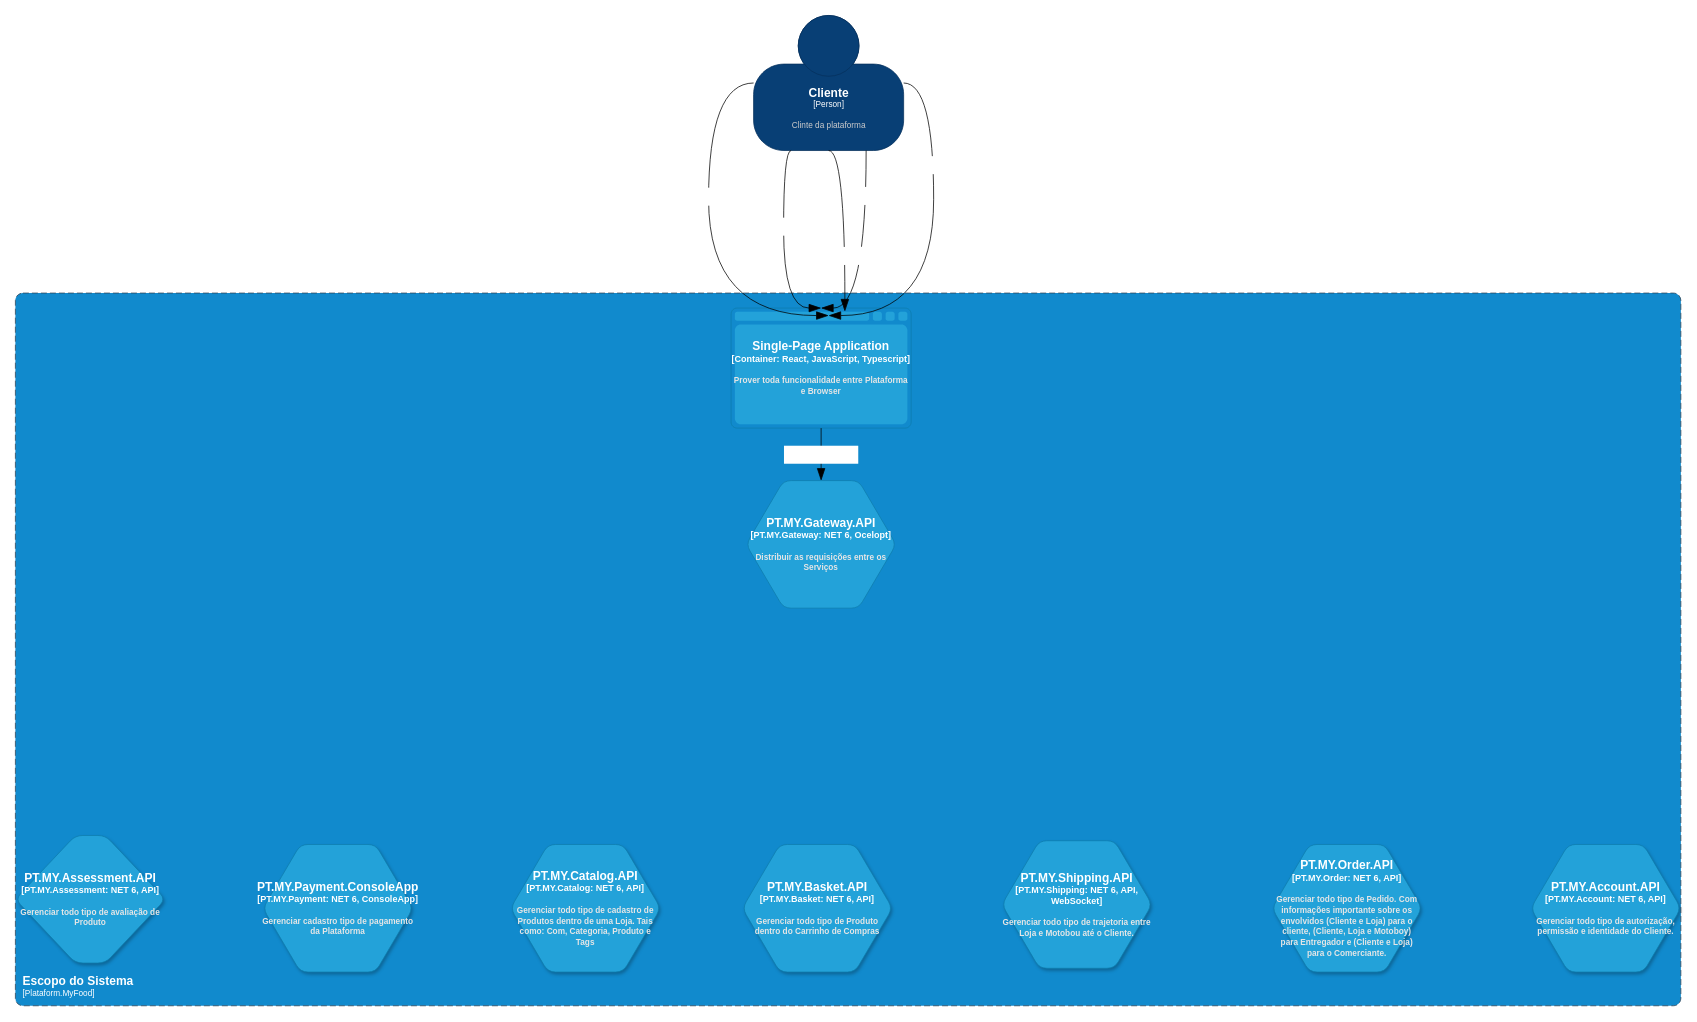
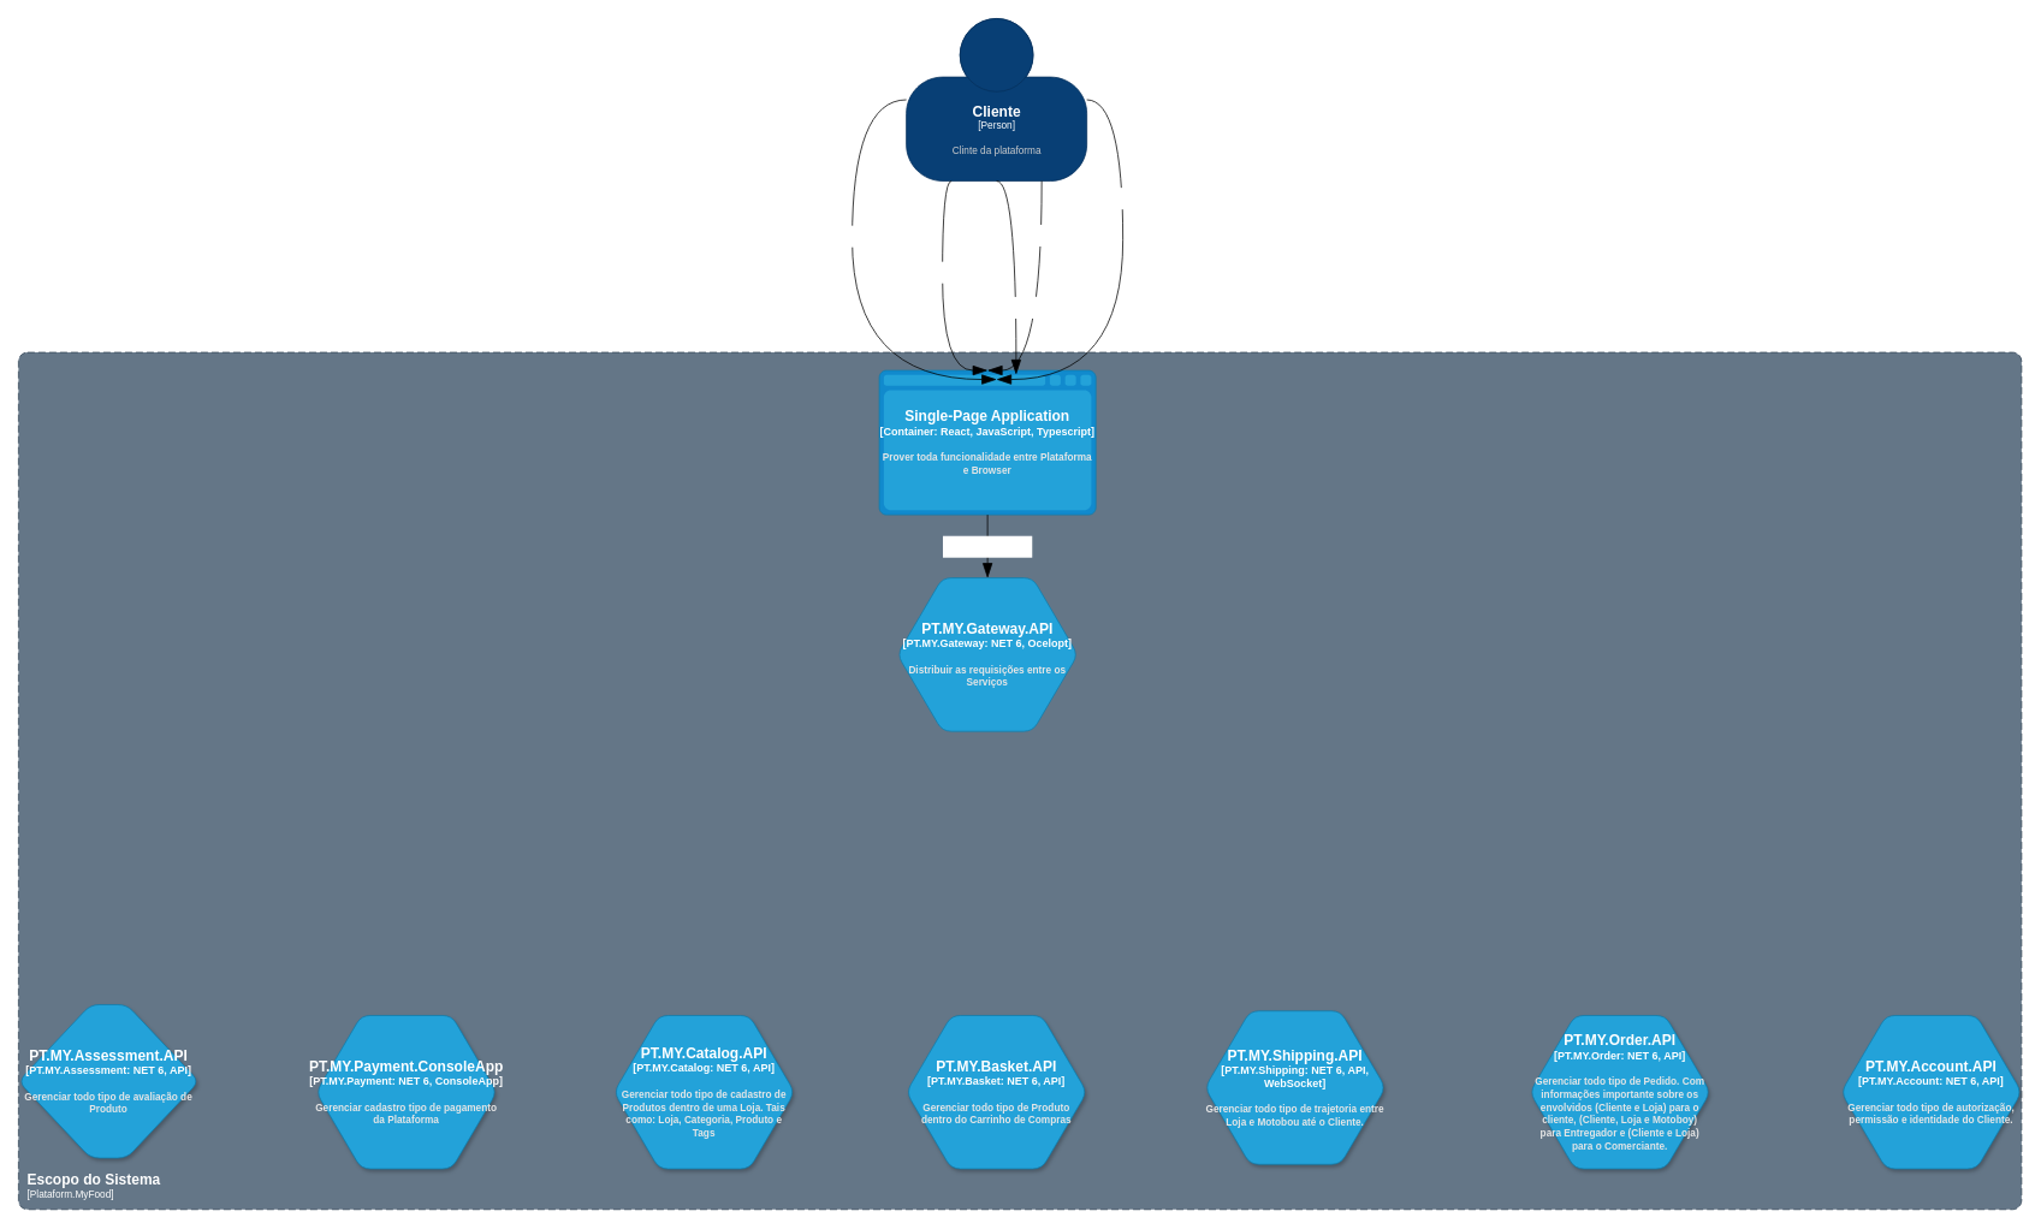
  <mxCell id="0" />
  <mxCell id="1" parent="0" />
- <mxCell id="2" value="&lt;font style=&quot;font-size: 16px&quot;&gt;&lt;b&gt;&lt;div style=&quot;text-align: left&quot;&gt;Escopo do Sistema&lt;/div&gt;&lt;/b&gt;&lt;/font&gt;&lt;div style=&quot;text-align: left&quot;&gt;[Plataform.MyFood]&lt;/div&gt;" style="rounded=1;fontSize=11;whiteSpace=wrap;html=1;dashed=1;arcSize=20;labelBackgroundColor=none;align=left;verticalAlign=bottom;labelBorderColor=none;spacingTop=0;spacing=10;dashPattern=8 4;metaEdit=1;rotatable=0;perimeter=rectanglePerimeter;noLabel=0;labelPadding=0;allowArrows=0;connectable=0;expand=0;recursiveResize=0;editable=1;pointerEvents=0;absoluteArcSize=1;points=[[0.25,0,0],[0.5,0,0],[0.75,0,0],[1,0.25,0],[1,0.5,0],[1,0.75,0],[0.75,1,0],[0.5,1,0],[0.25,1,0],[0,0.75,0],[0,0.5,0],[0,0.25,0]];fillColor=#118acd;fontColor=#ffffff;strokeColor=#314354;" parent="1" vertex="1"><mxGeometry x="20" y="390" width="2220" height="950" as="geometry" /></mxCell>
+ <mxCell id="2" value="&lt;font style=&quot;font-size: 16px&quot;&gt;&lt;b&gt;&lt;div style=&quot;text-align: left&quot;&gt;Escopo do Sistema&lt;/div&gt;&lt;/b&gt;&lt;/font&gt;&lt;div style=&quot;text-align: left&quot;&gt;[Plataform.MyFood]&lt;/div&gt;" style="rounded=1;fontSize=11;whiteSpace=wrap;html=1;dashed=1;arcSize=20;labelBackgroundColor=none;align=left;verticalAlign=bottom;labelBorderColor=none;spacingTop=0;spacing=10;dashPattern=8 4;metaEdit=1;rotatable=0;perimeter=rectanglePerimeter;noLabel=0;labelPadding=0;allowArrows=0;connectable=0;expand=0;recursiveResize=0;editable=1;pointerEvents=0;absoluteArcSize=1;points=[[0.25,0,0],[0.5,0,0],[0.75,0,0],[1,0.25,0],[1,0.5,0],[1,0.75,0],[0.75,1,0],[0.5,1,0],[0.25,1,0],[0,0.75,0],[0,0.5,0],[0,0.25,0]];fillColor=#647687;fontColor=#ffffff;strokeColor=#314354;" parent="1" vertex="1"><mxGeometry x="20" y="390" width="2220" height="950" as="geometry" /></mxCell>
  <mxCell id="3" value="&lt;font style=&quot;font-size: 16px&quot;&gt;&lt;b&gt;PT.MY.Payment.ConsoleApp&lt;/font&gt;&lt;div&gt;[PT.MY.Payment:&amp;nbsp;NET 6, ConsoleApp]&lt;/div&gt;&lt;br&gt;&lt;div&gt;&lt;font style=&quot;font-size: 11px&quot;&gt;&lt;font color=&quot;#E6E6E6&quot;&gt;Gerenciar cadastro tipo de pagamento da Plataforma&lt;/font&gt;&lt;/div&gt;" style="shape=hexagon;size=50;perimeter=hexagonPerimeter2;whiteSpace=wrap;html=1;fixedSize=1;rounded=1;labelBackgroundColor=none;fillColor=#23A2D9;fontSize=12;fontColor=#ffffff;align=center;strokeColor=#0E7DAD;metaEdit=1;points=[[0.5,0,0],[1,0.25,0],[1,0.5,0],[1,0.75,0],[0.5,1,0],[0,0.75,0],[0,0.5,0],[0,0.25,0]];resizable=0;shadow=1;" parent="1" vertex="1"><mxGeometry x="350" y="1125" width="200" height="170" as="geometry" /></mxCell>
- <mxCell id="4" value="&lt;font style=&quot;font-size: 16px&quot;&gt;&lt;b&gt;PT.MY.Catalog.API&lt;/font&gt;&lt;div&gt;[PT.MY.Catalog:&amp;nbsp;NET 6, API]&lt;/div&gt;&lt;br&gt;&lt;div&gt;&lt;font style=&quot;font-size: 11px&quot;&gt;&lt;font color=&quot;#E6E6E6&quot;&gt;Gerenciar todo tipo de cadastro de Produtos dentro de uma Loja. Tais como: Com, Categoria, Produto e Tags &lt;/font&gt;&lt;/div&gt;" style="shape=hexagon;size=50;perimeter=hexagonPerimeter2;whiteSpace=wrap;html=1;fixedSize=1;rounded=1;labelBackgroundColor=none;fillColor=#23A2D9;fontSize=12;fontColor=#ffffff;align=center;strokeColor=#0E7DAD;metaEdit=1;points=[[0.5,0,0],[1,0.25,0],[1,0.5,0],[1,0.75,0],[0.5,1,0],[0,0.75,0],[0,0.5,0],[0,0.25,0]];resizable=0;shadow=1;" vertex="1" parent="1"><mxGeometry y="1125" width="200" height="170" as="geometry" x="680" /></mxCell>
- <mxCell id="5" value="&lt;font style=&quot;font-size: 16px&quot;&gt;&lt;b&gt;PT.MY.Basket.API&lt;/font&gt;&lt;div&gt;[PT.MY.Basket:&amp;nbsp;NET 6, API]&lt;/div&gt;&lt;br&gt;&lt;div&gt;&lt;font style=&quot;font-size: 11px&quot;&gt;&lt;font color=&quot;#E6E6E6&quot;&gt;Gerenciar todo tipo de Produto dentro do Carrinho de Compras &lt;/font&gt;&lt;/div&gt;" style="shape=hexagon;size=50;perimeter=hexagonPerimeter2;whiteSpace=wrap;html=1;fixedSize=1;rounded=1;labelBackgroundColor=none;fillColor=#23A2D9;fontSize=12;fontColor=#ffffff;align=center;strokeColor=#0E7DAD;metaEdit=1;points=[[0.5,0,0],[1,0.25,0],[1,0.5,0],[1,0.75,0],[0.5,1,0],[0,0.75,0],[0,0.5,0],[0,0.25,0]];resizable=0;shadow=1;" vertex="1" parent="1"><mxGeometry x="989" y="1125" width="200" height="170" as="geometry" /></mxCell>
+ <mxCell id="4" value="&lt;font style=&quot;font-size: 16px&quot;&gt;&lt;b&gt;PT.MY.Catalog.API&lt;/font&gt;&lt;div&gt;[PT.MY.Catalog:&amp;nbsp;NET 6, API]&lt;/div&gt;&lt;br&gt;&lt;div&gt;&lt;font style=&quot;font-size: 11px&quot;&gt;&lt;font color=&quot;#E6E6E6&quot;&gt;Gerenciar todo tipo de cadastro de Produtos dentro de uma Loja. Tais como: Loja, Categoria, Produto e Tags &lt;/font&gt;&lt;/div&gt;" style="shape=hexagon;size=50;perimeter=hexagonPerimeter2;whiteSpace=wrap;html=1;fixedSize=1;rounded=1;labelBackgroundColor=none;fillColor=#23A2D9;fontSize=12;fontColor=#ffffff;align=center;strokeColor=#0E7DAD;metaEdit=1;points=[[0.5,0,0],[1,0.25,0],[1,0.5,0],[1,0.75,0],[0.5,1,0],[0,0.75,0],[0,0.5,0],[0,0.25,0]];resizable=0;shadow=1;" vertex="1" parent="1"><mxGeometry y="1125" width="200" height="170" as="geometry" x="680" /></mxCell>
+ <mxCell id="5" value="&lt;font style=&quot;font-size: 16px&quot;&gt;&lt;b&gt;PT.MY.Basket.API&lt;/font&gt;&lt;div&gt;[PT.MY.Basket:&amp;nbsp;NET 6, API]&lt;/div&gt;&lt;br&gt;&lt;div&gt;&lt;font style=&quot;font-size: 11px&quot;&gt;&lt;font color=&quot;#E6E6E6&quot;&gt;Gerenciar todo tipo de Produto dentro do Carrinho de Compras &lt;/font&gt;&lt;/div&gt;" style="shape=hexagon;size=50;perimeter=hexagonPerimeter2;whiteSpace=wrap;html=1;fixedSize=1;rounded=1;labelBackgroundColor=none;fillColor=#23A2D9;fontSize=12;fontColor=#ffffff;align=center;strokeColor=#0E7DAD;metaEdit=1;points=[[0.5,0,0],[1,0.25,0],[1,0.5,0],[1,0.75,0],[0.5,1,0],[0,0.75,0],[0,0.5,0],[0,0.25,0]];resizable=0;shadow=1;" vertex="1" parent="1"><mxGeometry x="1004" y="1125" width="200" height="170" as="geometry" /></mxCell>
  <mxCell id="6" value="&lt;font style=&quot;font-size: 16px&quot;&gt;&lt;b&gt;PT.MY.Order.API&lt;/font&gt;&lt;div&gt;[PT.MY.Order:&amp;nbsp;NET 6, API]&lt;/div&gt;&lt;br&gt;&lt;div&gt;&lt;font style=&quot;font-size: 11px&quot;&gt;&lt;font color=&quot;#E6E6E6&quot;&gt;Gerenciar todo tipo de Pedido. Com informações importante sobre os envolvidos (Cliente e Loja) para o cliente, (Cliente, Loja e Motoboy) para Entregador e (Cliente e Loja) para o Comerciante.&lt;/font&gt;&lt;/div&gt;" style="shape=hexagon;size=50;perimeter=hexagonPerimeter2;whiteSpace=wrap;html=1;fixedSize=1;rounded=1;labelBackgroundColor=none;fillColor=#23A2D9;fontSize=12;fontColor=#ffffff;align=center;strokeColor=#0E7DAD;metaEdit=1;points=[[0.5,0,0],[1,0.25,0],[1,0.5,0],[1,0.75,0],[0.5,1,0],[0,0.75,0],[0,0.5,0],[0,0.25,0]];resizable=0;shadow=1;" vertex="1" parent="1"><mxGeometry x="1695" y="1125" width="200" height="170" as="geometry" /></mxCell>
  <mxCell id="7" value="&lt;font style=&quot;font-size: 16px&quot;&gt;&lt;b&gt;PT.MY.Shipping.API&lt;/font&gt;&lt;div&gt;[PT.MY.Shipping:&amp;nbsp;NET 6, API, WebSocket]&lt;/div&gt;&lt;br&gt;&lt;div&gt;&lt;font style=&quot;font-size: 11px&quot;&gt;&lt;font color=&quot;#E6E6E6&quot;&gt;Gerenciar todo tipo de trajetoria entre Loja e Motobou até o Cliente.&lt;/font&gt;&lt;/div&gt;" style="shape=hexagon;size=50;perimeter=hexagonPerimeter2;whiteSpace=wrap;html=1;fixedSize=1;rounded=1;labelBackgroundColor=none;fillColor=#23A2D9;fontSize=12;fontColor=#ffffff;align=center;strokeColor=#0E7DAD;metaEdit=1;points=[[0.5,0,0],[1,0.25,0],[1,0.5,0],[1,0.75,0],[0.5,1,0],[0,0.75,0],[0,0.5,0],[0,0.25,0]];resizable=0;shadow=1;" vertex="1" parent="1"><mxGeometry x="1335" y="1120" width="200" height="170" as="geometry" /></mxCell>
  <mxCell id="8" value="&lt;font style=&quot;font-size: 16px&quot;&gt;&lt;b&gt;PT.MY.Account.API&lt;/font&gt;&lt;div&gt;[PT.MY.Account:&amp;nbsp;NET 6, API]&lt;/div&gt;&lt;br&gt;&lt;div&gt;&lt;font style=&quot;font-size: 11px&quot;&gt;&lt;font color=&quot;#E6E6E6&quot;&gt;Gerenciar todo tipo de autorização, permissão e identidade do Cliente.&lt;/font&gt;&lt;/div&gt;" style="shape=hexagon;size=50;perimeter=hexagonPerimeter2;whiteSpace=wrap;html=1;fixedSize=1;rounded=1;labelBackgroundColor=none;fillColor=#23A2D9;fontSize=12;fontColor=#ffffff;align=center;strokeColor=#0E7DAD;metaEdit=1;points=[[0.5,0,0],[1,0.25,0],[1,0.5,0],[1,0.75,0],[0.5,1,0],[0,0.75,0],[0,0.5,0],[0,0.25,0]];resizable=0;shadow=1;" vertex="1" parent="1"><mxGeometry x="2040" y="1125" width="200" height="170" as="geometry" /></mxCell>
  <mxCell id="9" value="&lt;font style=&quot;font-size: 16px&quot;&gt;&lt;b&gt;Cliente &lt;/b&gt;&lt;/font&gt;&lt;div&gt;[Person]&lt;/div&gt;&lt;br&gt;&lt;div&gt;&lt;font style=&quot;font-size: 11px&quot;&gt;&lt;font color=&quot;#cccccc&quot;&gt;Clinte da plataforma &lt;/font&gt;&lt;/div&gt;" style="html=1;fontSize=11;dashed=0;whitespace=wrap;fillColor=#083F75;strokeColor=#06315C;fontColor=#ffffff;shape=mxgraph.c4.person2;align=center;metaEdit=1;points=[[0.5,0,0],[1,0.5,0],[1,0.75,0],[0.75,1,0],[0.5,1,0],[0.25,1,0],[0,0.75,0],[0,0.5,0]];resizable=0;" parent="1" vertex="1"><mxGeometry x="1004" y="20" width="200" height="180" as="geometry" /></mxCell>
  <mxCell id="10" value="&lt;font style=&quot;font-size: 16px&quot;&gt;&lt;b&gt;Single-Page Application&lt;/font&gt;&lt;div&gt;[Container:&amp;nbsp;React, JavaScript, Typescript]&lt;/div&gt;&lt;br&gt;&lt;div&gt;&lt;font style=&quot;font-size: 11px&quot;&gt;&lt;font color=&quot;#E6E6E6&quot;&gt;Prover toda funcionalidade entre Plataforma e Browser&lt;/font&gt;&lt;/div&gt;" style="shape=mxgraph.c4.webBrowserContainer;whiteSpace=wrap;html=1;boundedLbl=1;rounded=0;labelBackgroundColor=none;fillColor=#118ACD;fontSize=12;fontColor=#ffffff;align=center;strokeColor=#0E7DAD;metaEdit=1;points=[[0.5,0,0],[1,0.25,0],[1,0.5,0],[1,0.75,0],[0.5,1,0],[0,0.75,0],[0,0.5,0],[0,0.25,0]];resizable=0;" parent="1" vertex="1"><mxGeometry x="974" y="410" width="240" height="160" as="geometry" /></mxCell>
  <mxCell id="11" value="&lt;font style=&quot;font-size: 16px&quot;&gt;&lt;b&gt;PT.MY.Gateway.API&lt;/font&gt;&lt;div&gt;[PT.MY.Gateway:&amp;nbsp;NET 6, Ocelopt]&lt;/div&gt;&lt;br&gt;&lt;div&gt;&lt;font style=&quot;font-size: 11px&quot;&gt;&lt;font color=&quot;#E6E6E6&quot;&gt;Distribuir as requisições entre os Serviços&lt;/font&gt;&lt;/div&gt;" style="shape=hexagon;size=50;perimeter=hexagonPerimeter2;whiteSpace=wrap;html=1;fixedSize=1;rounded=1;labelBackgroundColor=none;fillColor=#23A2D9;fontSize=12;fontColor=#ffffff;align=center;strokeColor=#0E7DAD;metaEdit=1;points=[[0.5,0,0],[1,0.25,0],[1,0.5,0],[1,0.75,0],[0.5,1,0],[0,0.75,0],[0,0.5,0],[0,0.25,0]];resizable=0;" parent="1" vertex="1"><mxGeometry x="994" y="640" width="200" height="170" as="geometry" /></mxCell>
  <mxCell id="12" value="&lt;div style=&quot;text-align: left&quot;&gt;&lt;div style=&quot;text-align: center&quot;&gt;&lt;b&gt;Fazer Chamadas API&lt;/b&gt;&lt;/div&gt;&lt;div style=&quot;text-align: center&quot;&gt;[JSON/HTTP]&lt;/div&gt;&lt;/div&gt;" style="endArrow=blockThin;html=1;fontSize=10;fontColor=#FFFFFF;strokeWidth=1;endFill=1;elbow=vertical;metaEdit=1;endSize=14;startSize=14;jumpStyle=arc;jumpSize=16;rounded=0;edgeStyle=orthogonalEdgeStyle;exitX=0.5;exitY=1;exitDx=0;exitDy=0;exitPerimeter=0;entryX=0.5;entryY=0;entryDx=0;entryDy=0;entryPerimeter=0;" parent="1" source="10" target="11" edge="1"><mxGeometry width="240" relative="1" as="geometry"><mxPoint x="944" y="430" as="sourcePoint" /><mxPoint x="1184" y="430" as="targetPoint" /></mxGeometry></mxCell>
  <mxCell id="13" value="&lt;div style=&quot;text-align: left&quot;&gt;&lt;div style=&quot;text-align: center&quot;&gt;&lt;b&gt;Visualizar as Lojas, Lanchonetes, Categorias e Produtos&lt;/b&gt;&lt;/div&gt;&lt;div style=&quot;text-align: center&quot;&gt;[]&lt;/div&gt;&lt;/div&gt;" style="endArrow=blockThin;html=1;fontSize=10;fontColor=#FFFFFF;strokeWidth=1;endFill=1;strokeColor=default;elbow=vertical;metaEdit=1;endSize=14;startSize=14;jumpStyle=arc;jumpSize=16;edgeStyle=orthogonalEdgeStyle;exitX=0.75;exitY=1;exitDx=0;exitDy=0;exitPerimeter=0;curved=1;" parent="1" source="9" edge="1"><mxGeometry x="-0.556" width="240" relative="1" as="geometry"><mxPoint x="834" y="260" as="sourcePoint" /><mxPoint x="1094" y="410" as="targetPoint" /><Array as="points"><mxPoint x="1154" y="410" /></Array><mxPoint as="offset" /></mxGeometry></mxCell>
  <mxCell id="14" value="&lt;div style=&quot;text-align: left&quot;&gt;&lt;div style=&quot;text-align: center&quot;&gt;&lt;b&gt;Gerenciar os Produtos no Carrinho&lt;/b&gt;&lt;/div&gt;&lt;div style=&quot;text-align: center&quot;&gt;[]&lt;/div&gt;&lt;/div&gt;" style="endArrow=blockThin;html=1;fontSize=10;fontColor=#FFFFFF;strokeWidth=1;endFill=1;strokeColor=default;elbow=vertical;metaEdit=1;endSize=14;startSize=14;jumpStyle=arc;jumpSize=16;edgeStyle=orthogonalEdgeStyle;exitX=0.25;exitY=1;exitDx=0;exitDy=0;exitPerimeter=0;entryX=0.5;entryY=0;entryDx=0;entryDy=0;entryPerimeter=0;curved=1;" parent="1" source="9" target="10" edge="1"><mxGeometry x="-0.185" width="240" relative="1" as="geometry"><mxPoint x="1014" y="165" as="sourcePoint" /><mxPoint x="944" y="420" as="targetPoint" /><Array as="points"><mxPoint x="1044" y="200" /><mxPoint x="1044" y="410" /></Array><mxPoint y="1" as="offset" /></mxGeometry></mxCell>
  <mxCell id="15" value="&lt;div style=&quot;text-align: left&quot;&gt;&lt;div style=&quot;text-align: center&quot;&gt;&lt;b&gt;Avaliar os Produtos&lt;/b&gt;&lt;/div&gt;&lt;div style=&quot;text-align: center&quot;&gt;[]&lt;/div&gt;&lt;/div&gt;" style="endArrow=blockThin;html=1;fontSize=10;fontColor=#FFFFFF;strokeWidth=1;endFill=1;strokeColor=default;elbow=vertical;metaEdit=1;endSize=14;startSize=14;jumpStyle=arc;jumpSize=16;edgeStyle=orthogonalEdgeStyle;exitX=0;exitY=0.5;exitDx=0;exitDy=0;exitPerimeter=0;entryX=0.5;entryY=0;entryDx=0;entryDy=0;entryPerimeter=0;curved=1;" parent="1" source="9" edge="1"><mxGeometry x="-0.208" width="240" relative="1" as="geometry"><mxPoint x="1164" y="210" as="sourcePoint" /><mxPoint x="1104" y="420" as="targetPoint" /><mxPoint y="1" as="offset" /><Array as="points"><mxPoint x="944" y="110" /><mxPoint x="944" y="420" /></Array></mxGeometry></mxCell>
  <mxCell id="16" value="&lt;div style=&quot;text-align: left&quot;&gt;&lt;div style=&quot;text-align: center&quot;&gt;&lt;b&gt;Acompanhar o Pedido &lt;/b&gt;&lt;/div&gt;&lt;div style=&quot;text-align: center&quot;&gt;[]&lt;/div&gt;&lt;/div&gt;" style="endArrow=blockThin;html=1;fontSize=10;fontColor=#FFFFFF;strokeWidth=1;endFill=1;strokeColor=default;elbow=vertical;metaEdit=1;endSize=14;startSize=14;jumpStyle=arc;jumpSize=16;edgeStyle=orthogonalEdgeStyle;exitX=1;exitY=0.5;exitDx=0;exitDy=0;exitPerimeter=0;curved=1;" parent="1" source="9" edge="1"><mxGeometry x="-0.388" width="240" relative="1" as="geometry"><mxPoint x="1164" y="210" as="sourcePoint" /><mxPoint x="1104" y="420" as="targetPoint" /><Array as="points"><mxPoint x="1244" y="110" /><mxPoint x="1244" y="420" /></Array><mxPoint y="-1" as="offset" /></mxGeometry></mxCell>
  <mxCell id="17" value="&lt;div style=&quot;text-align: left&quot;&gt;&lt;div style=&quot;text-align: center&quot;&gt;&lt;b&gt;Efetuar pagamento Pedido&lt;/b&gt;&lt;/div&gt;&lt;div style=&quot;text-align: center&quot;&gt;[]&lt;/div&gt;&lt;/div&gt;" style="endArrow=blockThin;html=1;fontSize=10;fontColor=#FFFFFF;strokeWidth=1;endFill=1;strokeColor=default;elbow=vertical;metaEdit=1;endSize=14;startSize=14;jumpStyle=arc;jumpSize=16;edgeStyle=orthogonalEdgeStyle;exitX=0.5;exitY=1;exitDx=0;exitDy=0;exitPerimeter=0;curved=1;entryX=0.632;entryY=0.028;entryDx=0;entryDy=0;entryPerimeter=0;" parent="1" source="9" target="10" edge="1"><mxGeometry x="0.369" width="240" relative="1" as="geometry"><mxPoint x="1214" y="120" as="sourcePoint" /><mxPoint x="1104" y="430" as="targetPoint" /><Array as="points"><mxPoint x="1126" y="200" /></Array><mxPoint as="offset" /></mxGeometry></mxCell>
  <mxCell id="18" value="&lt;font style=&quot;font-size: 16px&quot;&gt;&lt;b&gt;PT.MY.Assessment.API&lt;/font&gt;&lt;div&gt;[PT.MY.Assessment:&amp;nbsp;NET 6, API]&lt;/div&gt;&lt;br&gt;&lt;div&gt;&lt;font style=&quot;font-size: 11px&quot;&gt;&lt;font color=&quot;#E6E6E6&quot;&gt;Gerenciar todo tipo de avaliação de Produto&lt;/font&gt;&lt;/div&gt;" style="shape=hexagon;size=80;perimeter=hexagonPerimeter2;whiteSpace=wrap;html=1;fixedSize=1;rounded=1;labelBackgroundColor=none;fillColor=#23A2D9;fontSize=12;fontColor=#ffffff;align=center;strokeColor=#0E7DAD;metaEdit=1;points=[[0.5,0,0],[1,0.25,0],[1,0.5,0],[1,0.75,0],[0.5,1,0],[0,0.75,0],[0,0.5,0],[0,0.25,0]];resizable=0;shadow=1;" vertex="1" parent="1"><mxGeometry x="20" y="1113" width="200" height="170" as="geometry" /></mxCell>
